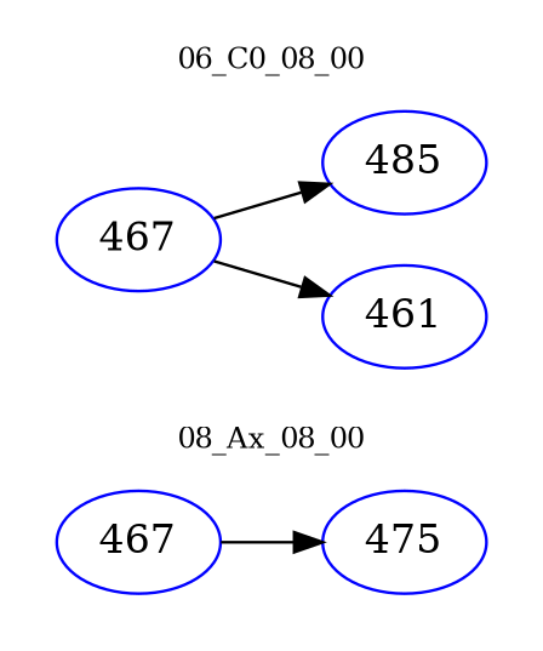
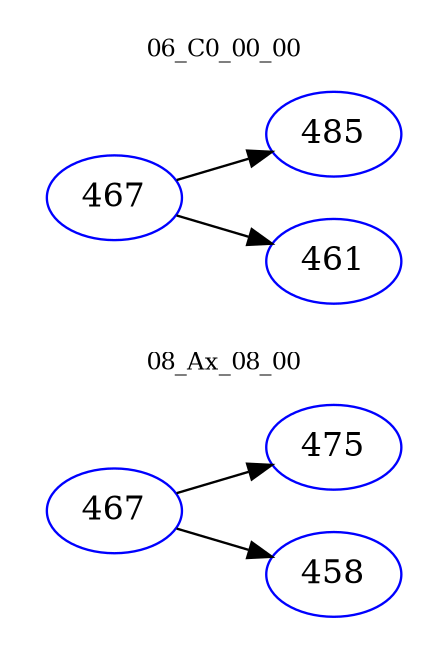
  digraph {
    rankdir=LR
    node [color=blue]
    edge [color=black]
    n1 [label=467]
+   n2 [label=458]
    n3 [label=475]
    n4 [label=467]
    n5 [label=461]
    n6 [label=485]
    subgraph cluster_1 {
      color=white
      fontsize=10
      label="08_Ax_08_00"
      n1
+     n2
      n3
    }
    subgraph cluster_2 {
      color=white
      fontsize=10
-     label="06_C0_08_00"
+     label="06_C0_00_00"
      n4
      n5
      n6
    }
+   n1 -> n2
    n1 -> n3
    n4 -> n5
    n4 -> n6
  }
